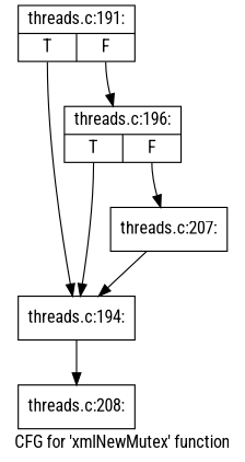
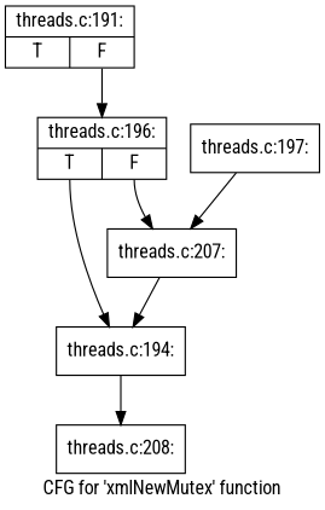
  digraph {
    fontname="Roboto Condensed"
    label="CFG for 'xmlNewMutex' function"
    node [fontname="Roboto Condensed" shape=record]
    edge [fontname="Roboto Condensed"]
    n1 [label="{threads.c:191:|{<s0>T|<s1>F}}"]
    n2 [label="{threads.c:194:}"]
    n3 [label="{threads.c:196:|{<s0>T|<s1>F}}"]
    n4 [label="{threads.c:208:}"]
    n5 [label="{threads.c:207:}"]
-   n1 -> n2 [tailport=s0]
+   n6 [label="{threads.c:197:}"]
    n1 -> n3 [tailport=s1]
    n2 -> n4
    n3 -> n2 [tailport=s0]
    n3 -> n5 [tailport=s1]
    n5 -> n2
+   n6 -> n5
  }
